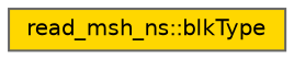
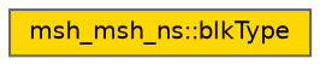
  digraph {
    rankdir=LR
-   n1 [color=grey40 fillcolor=gold fontname=Helvetica fontsize=10 height=0.2 label="read_msh_ns::blkType" shape=box style=filled width=0.4]
+   n1 [color=grey40 fillcolor=gold fontname=Helvetica fontsize=10 height=0.2 label="msh_msh_ns::blkType" shape=box style=filled width=0.4]
  }
